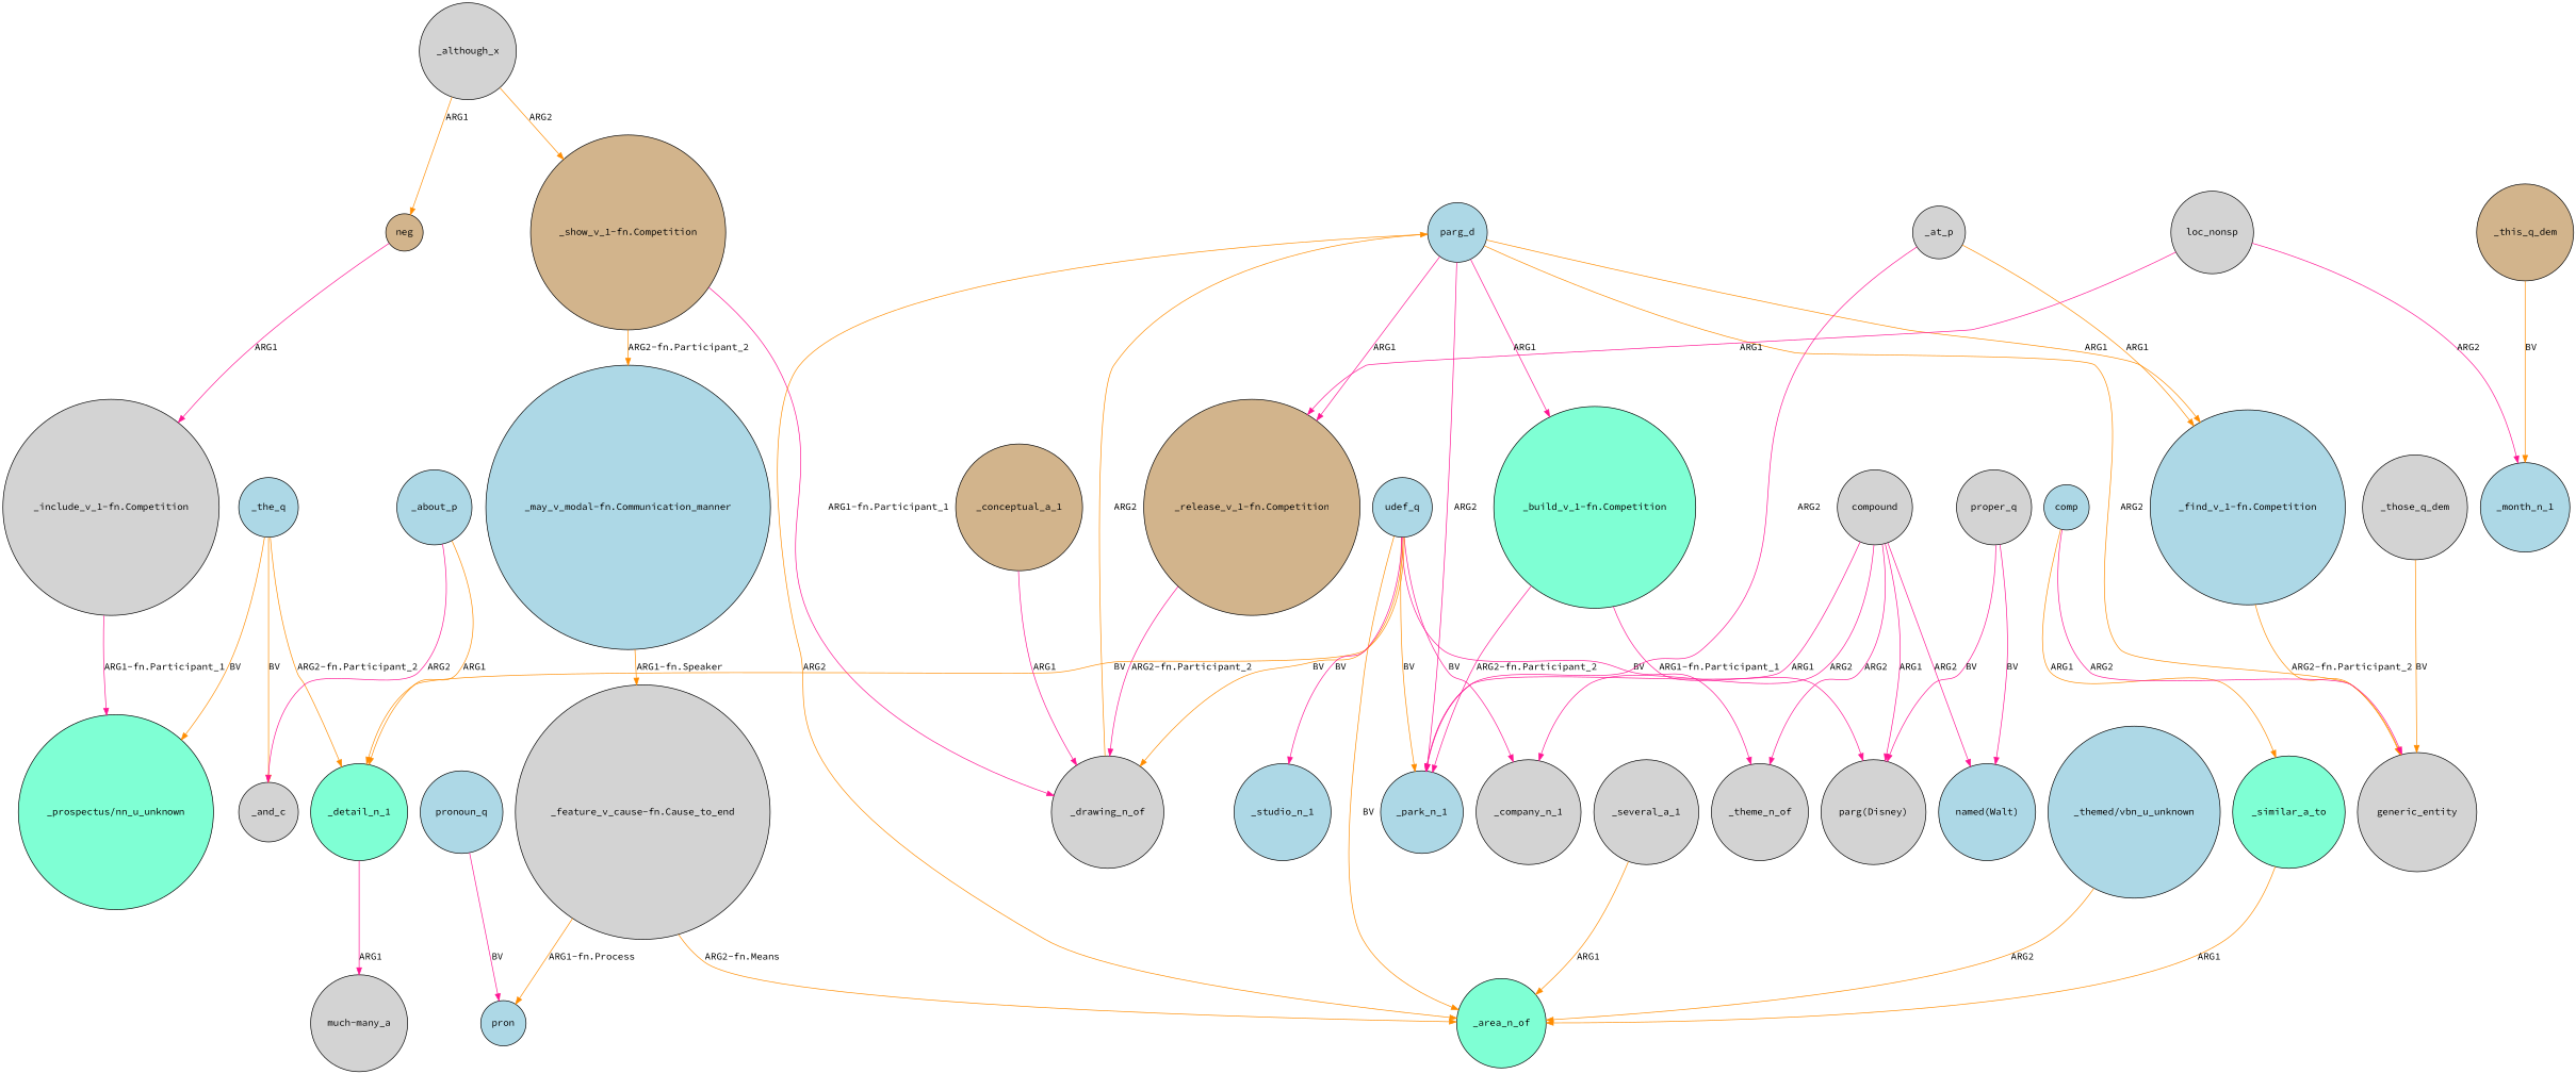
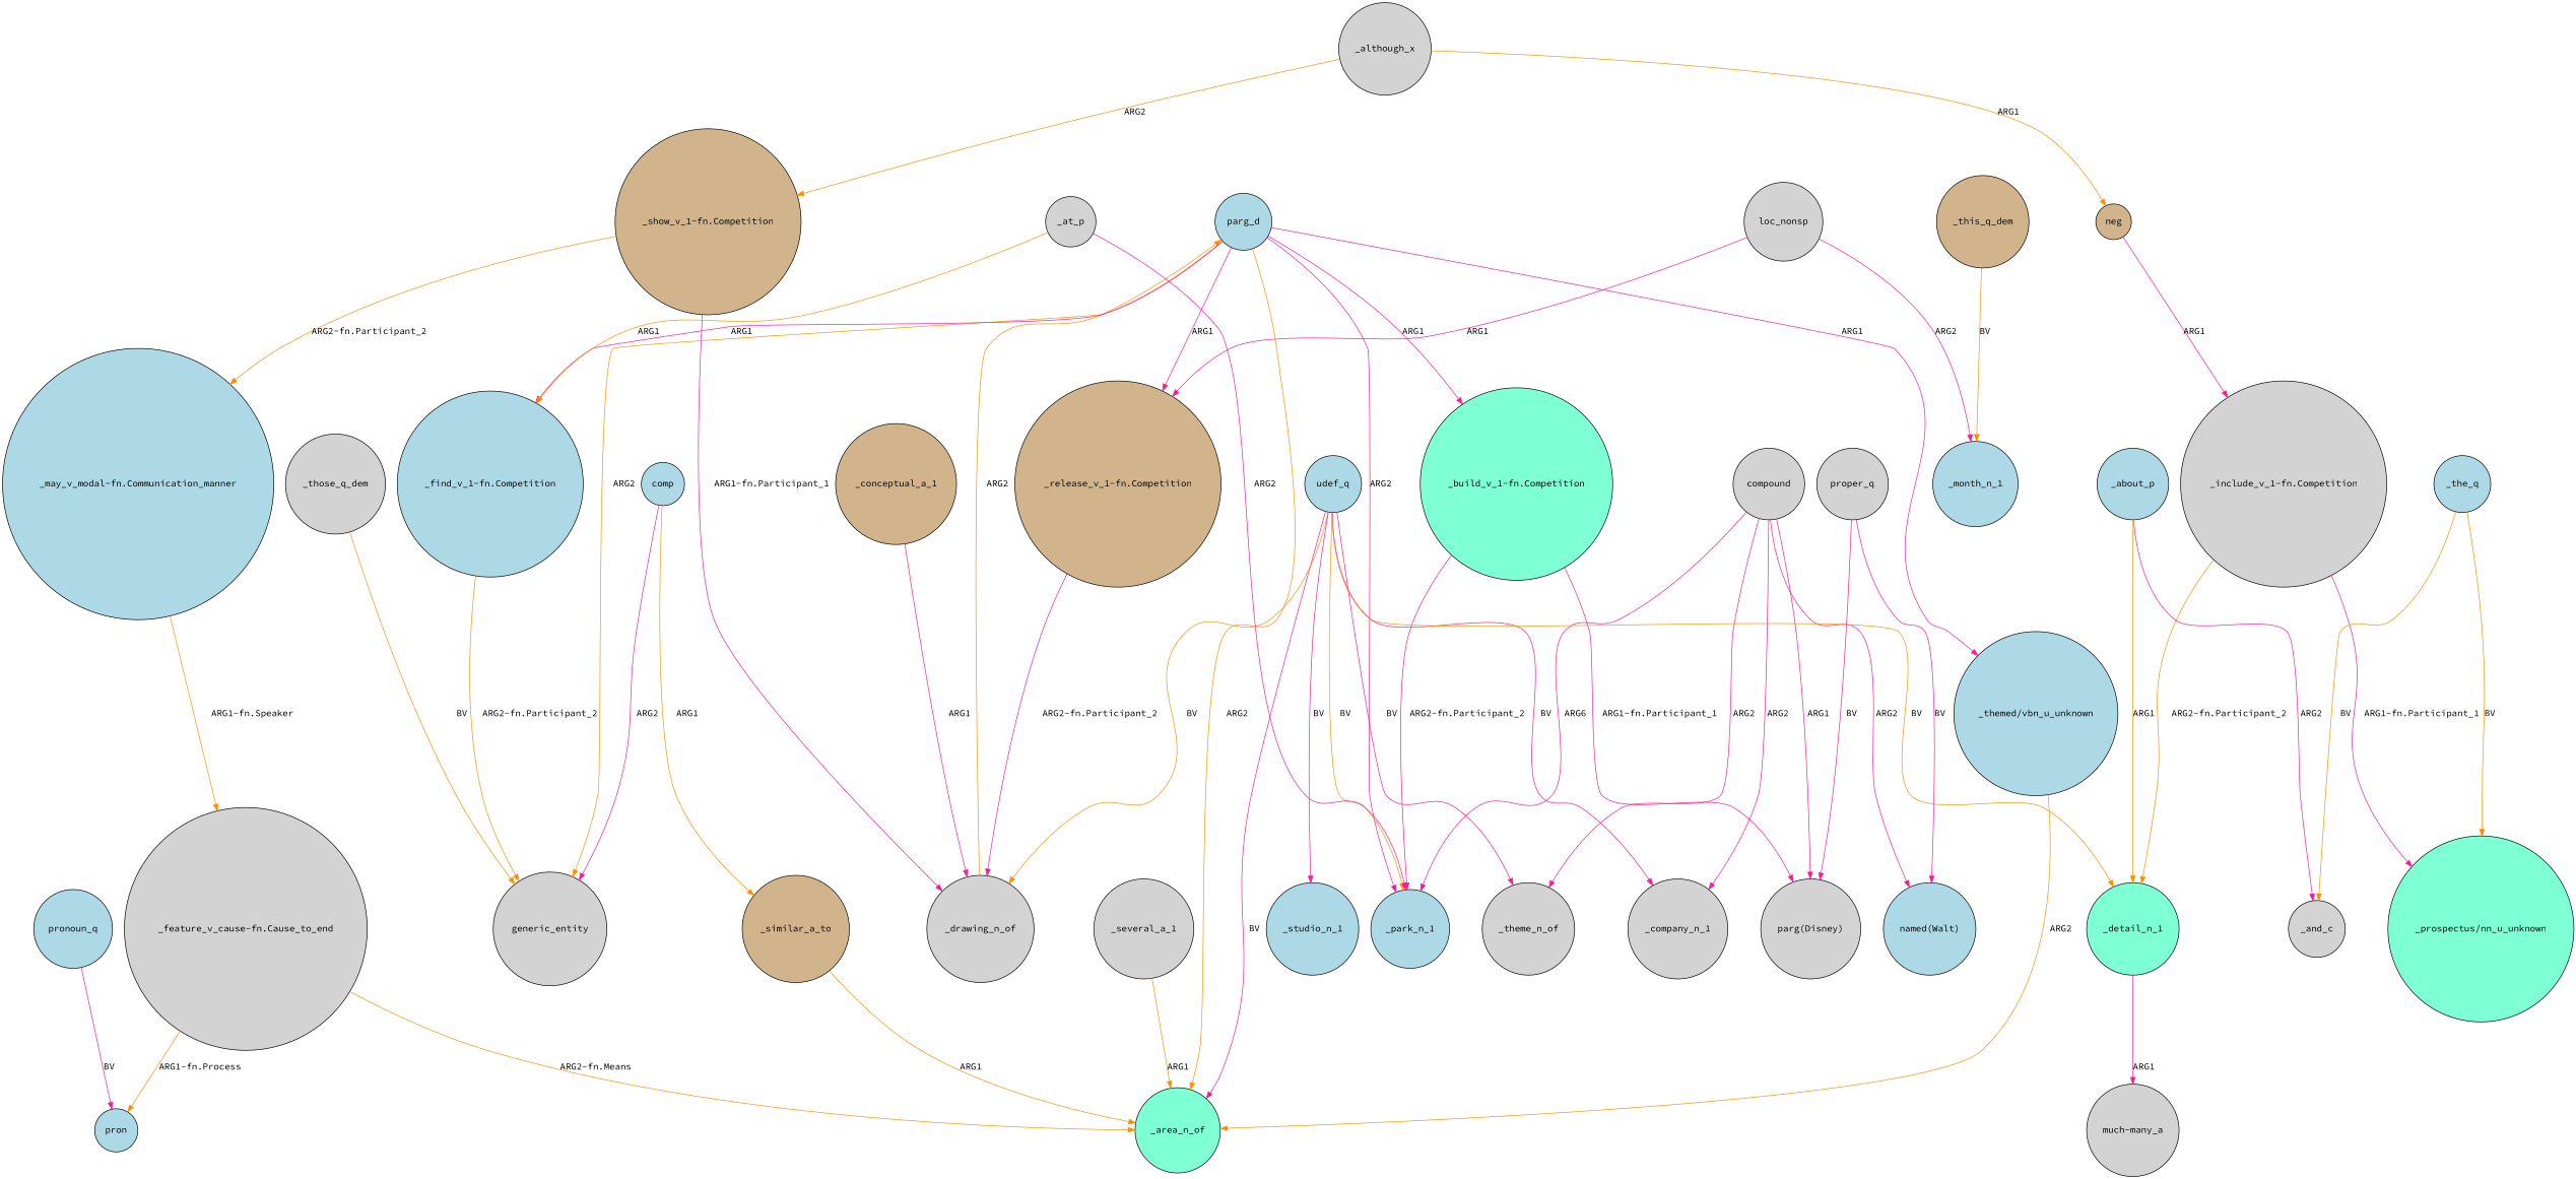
  digraph {
    fontname="Source Code Pro"
    node [fillcolor=lightgrey fontname="Source Code Pro" shape=circle style=filled]
    edge [color=deeppink fontname="Source Code Pro"]
-   _similar_a_to [fillcolor=aquamarine]
+   _similar_a_to [fillcolor=tan]
    _area_n_of [fillcolor=aquamarine]
    _park_n_1 [fillcolor=lightblue]
    compound
    n5 [label="parg(Disney)"]
    _company_n_1
    _theme_n_of
    "named(Walt)" [fillcolor=lightblue]
    "_show_v_1-fn.Competition" [fillcolor=tan]
    _drawing_n_of
    "_may_v_modal-fn.Communication_manner" [fillcolor=lightblue]
    parg_d [fillcolor=lightblue]
    "_feature_v_cause-fn.Cause_to_end"
    _those_q_dem
    generic_entity
    _detail_n_1 [fillcolor=aquamarine]
    "_include_v_1-fn.Competition"
    "_prospectus/nn_u_unknown" [fillcolor=aquamarine]
    "much-many_a"
    "_themed/vbn_u_unknown" [fillcolor=lightblue]
    "_build_v_1-fn.Competition" [fillcolor=aquamarine]
    "_release_v_1-fn.Competition" [fillcolor=tan]
    "_find_v_1-fn.Competition" [fillcolor=lightblue]
    proper_q
    _the_q [fillcolor=lightblue]
    _and_c
    udef_q [fillcolor=lightblue]
    _studio_n_1 [fillcolor=lightblue]
    pron [fillcolor=lightblue]
    _at_p
    comp [fillcolor=lightblue]
    _several_a_1
    _about_p [fillcolor=lightblue]
    loc_nonsp
    _month_n_1 [fillcolor=lightblue]
    pronoun_q [fillcolor=lightblue]
    neg [fillcolor=tan]
    _this_q_dem [fillcolor=tan]
    _conceptual_a_1 [fillcolor=tan]
    _although_x
    _similar_a_to -> _area_n_of [color=darkorange label=ARG1]
-   compound -> _park_n_1 [label=ARG1]
+   compound -> _park_n_1 [label=ARG6]
    compound -> n5 [label=ARG1]
    compound -> _company_n_1 [label=ARG2]
    compound -> _theme_n_of [label=ARG2]
    compound -> "named(Walt)" [label=ARG2]
    "_show_v_1-fn.Competition" -> _drawing_n_of [label="ARG1-fn.Participant_1"]
    "_show_v_1-fn.Competition" -> "_may_v_modal-fn.Communication_manner" [color=darkorange label="ARG2-fn.Participant_2"]
    _drawing_n_of -> parg_d [color=darkorange label=ARG2]
    "_may_v_modal-fn.Communication_manner" -> "_feature_v_cause-fn.Cause_to_end" [color=darkorange label="ARG1-fn.Speaker"]
    parg_d -> _area_n_of [color=darkorange label=ARG2]
    parg_d -> _park_n_1 [label=ARG2]
    parg_d -> generic_entity [color=darkorange label=ARG2]
+   parg_d -> "_themed/vbn_u_unknown" [label=ARG1]
    parg_d -> "_build_v_1-fn.Competition" [label=ARG1]
    parg_d -> "_release_v_1-fn.Competition" [label=ARG1]
-   parg_d -> "_find_v_1-fn.Competition" [color=darkorange label=ARG1]
+   parg_d -> "_find_v_1-fn.Competition" [label=ARG1]
    "_feature_v_cause-fn.Cause_to_end" -> _area_n_of [color=darkorange label="ARG2-fn.Means"]
    "_feature_v_cause-fn.Cause_to_end" -> pron [color=darkorange label="ARG1-fn.Process"]
    _those_q_dem -> generic_entity [color=darkorange label=BV]
    _detail_n_1 -> "much-many_a" [label=ARG1]
-   _the_q -> _detail_n_1 [color=darkorange label="ARG2-fn.Participant_2"]
+   "_include_v_1-fn.Competition" -> _detail_n_1 [color=darkorange label="ARG2-fn.Participant_2"]
    "_include_v_1-fn.Competition" -> "_prospectus/nn_u_unknown" [label="ARG1-fn.Participant_1"]
    "_themed/vbn_u_unknown" -> _area_n_of [color=darkorange label=ARG2]
    "_build_v_1-fn.Competition" -> _park_n_1 [label="ARG2-fn.Participant_2"]
    "_build_v_1-fn.Competition" -> n5 [label="ARG1-fn.Participant_1"]
    "_release_v_1-fn.Competition" -> _drawing_n_of [label="ARG2-fn.Participant_2"]
    "_find_v_1-fn.Competition" -> generic_entity [color=darkorange label="ARG2-fn.Participant_2"]
    proper_q -> n5 [label=BV]
    proper_q -> "named(Walt)" [label=BV]
    _the_q -> "_prospectus/nn_u_unknown" [color=darkorange label=BV]
    _the_q -> _and_c [color=darkorange label=BV]
-   udef_q -> _area_n_of [color=darkorange label=BV]
+   udef_q -> _area_n_of [label=BV]
    udef_q -> _park_n_1 [color=darkorange label=BV]
    udef_q -> _company_n_1 [label=BV]
    udef_q -> _theme_n_of [label=BV]
    udef_q -> _drawing_n_of [color=darkorange label=BV]
    udef_q -> _detail_n_1 [color=darkorange label=BV]
    udef_q -> _studio_n_1 [label=BV]
    _at_p -> _park_n_1 [label=ARG2]
    _at_p -> "_find_v_1-fn.Competition" [color=darkorange label=ARG1]
    comp -> _similar_a_to [color=darkorange label=ARG1]
    comp -> generic_entity [label=ARG2]
    _several_a_1 -> _area_n_of [color=darkorange label=ARG1]
    _about_p -> _detail_n_1 [color=darkorange label=ARG1]
    _about_p -> _and_c [label=ARG2]
    loc_nonsp -> "_release_v_1-fn.Competition" [label=ARG1]
    loc_nonsp -> _month_n_1 [label=ARG2]
    pronoun_q -> pron [label=BV]
    neg -> "_include_v_1-fn.Competition" [label=ARG1]
    _this_q_dem -> _month_n_1 [color=darkorange label=BV]
    _conceptual_a_1 -> _drawing_n_of [label=ARG1]
    _although_x -> "_show_v_1-fn.Competition" [color=darkorange label=ARG2]
    _although_x -> neg [color=darkorange label=ARG1]
  }
